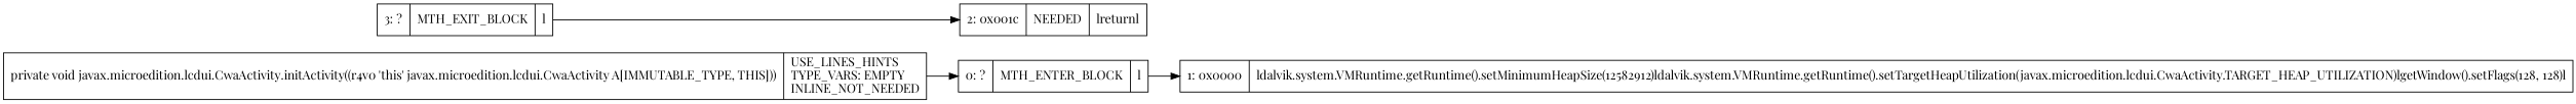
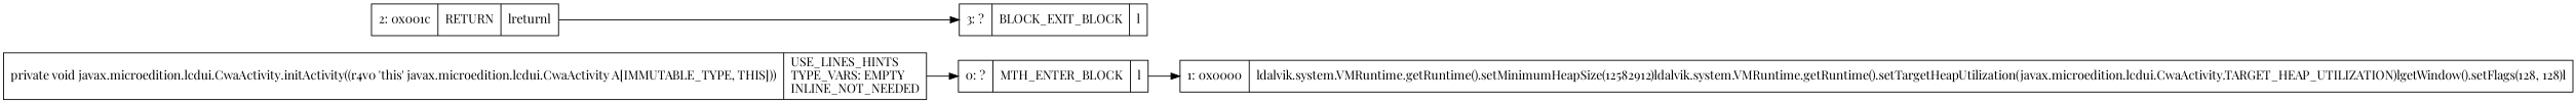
  digraph {
    fontname="Playfair Display"
    rankdir=LR
    node [fontname="Playfair Display" shape=record]
    edge [fontname="Playfair Display"]
    n1 [label="{0\:\ ?|MTH_ENTER_BLOCK\l|l}"]
    n2 [label="{1\:\ 0x0000|ldalvik.system.VMRuntime.getRuntime().setMinimumHeapSize(12582912)ldalvik.system.VMRuntime.getRuntime().setTargetHeapUtilization(javax.microedition.lcdui.CwaActivity.TARGET_HEAP_UTILIZATION)lgetWindow().setFlags(128, 128)l}"]
-   n3 [label="{2\:\ 0x001c|NEEDED\l|lreturnl}"]
-   n4 [label="{3\:\ ?|MTH_EXIT_BLOCK\l|l}"]
+   n3 [label="{2\:\ 0x001c|RETURN\l|lreturnl}"]
+   n4 [label="{3\:\ ?|BLOCK_EXIT_BLOCK\l|l}"]
    n5 [label="{private void javax.microedition.lcdui.CwaActivity.initActivity((r4v0 'this' javax.microedition.lcdui.CwaActivity A[IMMUTABLE_TYPE, THIS]))  | USE_LINES_HINTS\lTYPE_VARS: EMPTY\lINLINE_NOT_NEEDED\l}"]
    n1 -> n2
-   n4 -> n3
+   n3 -> n4
    n5 -> n1
  }
